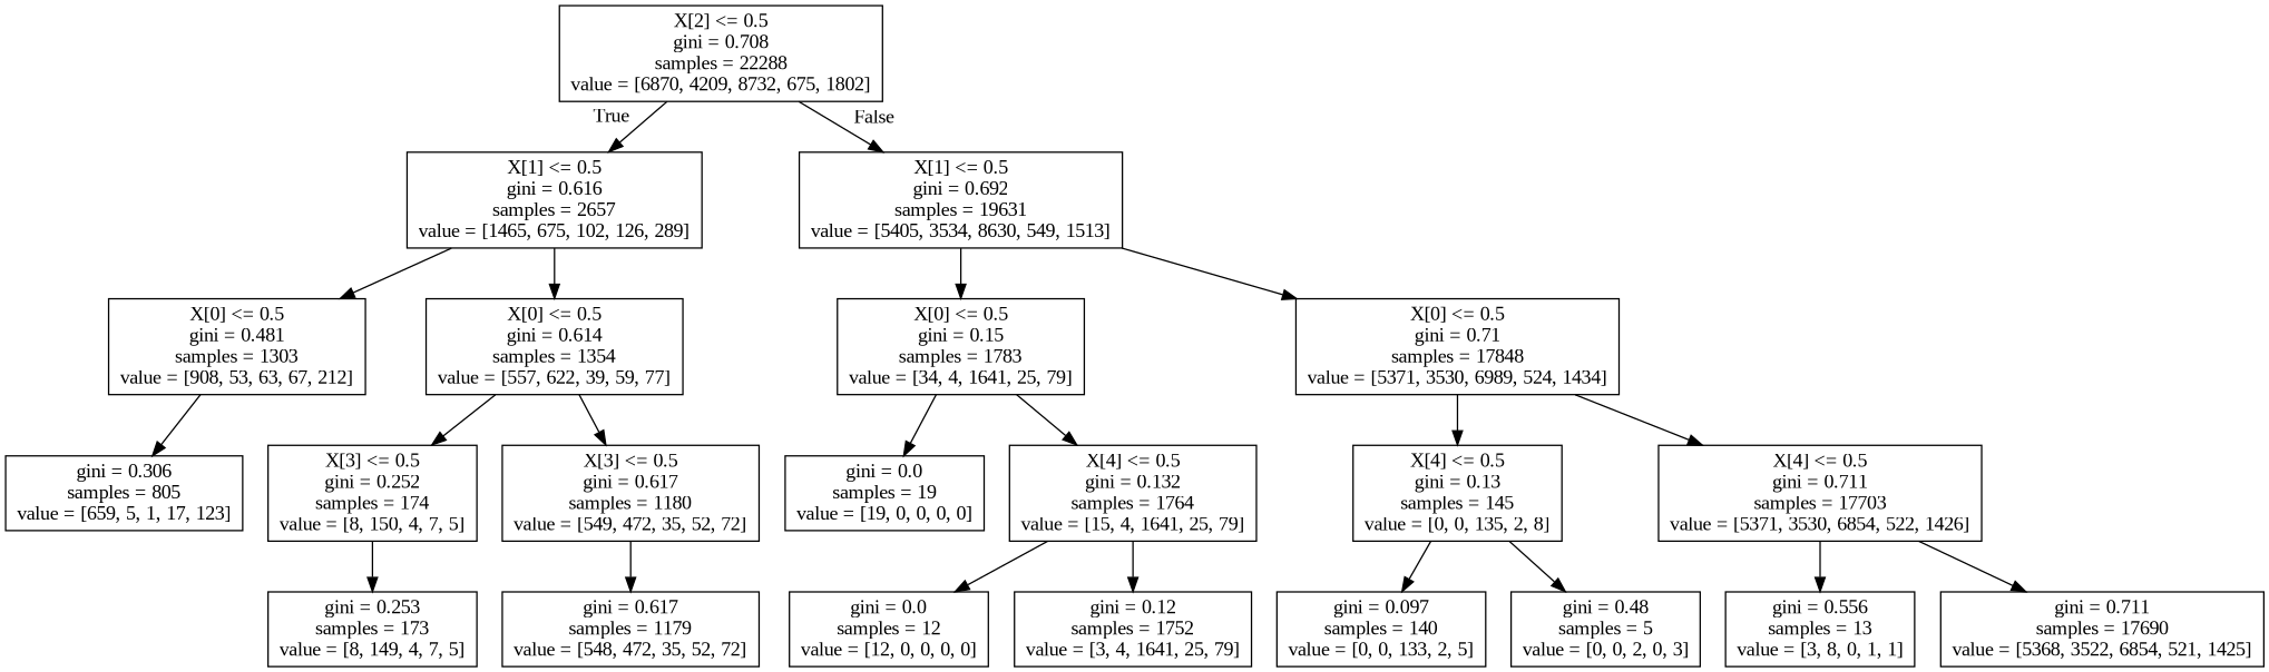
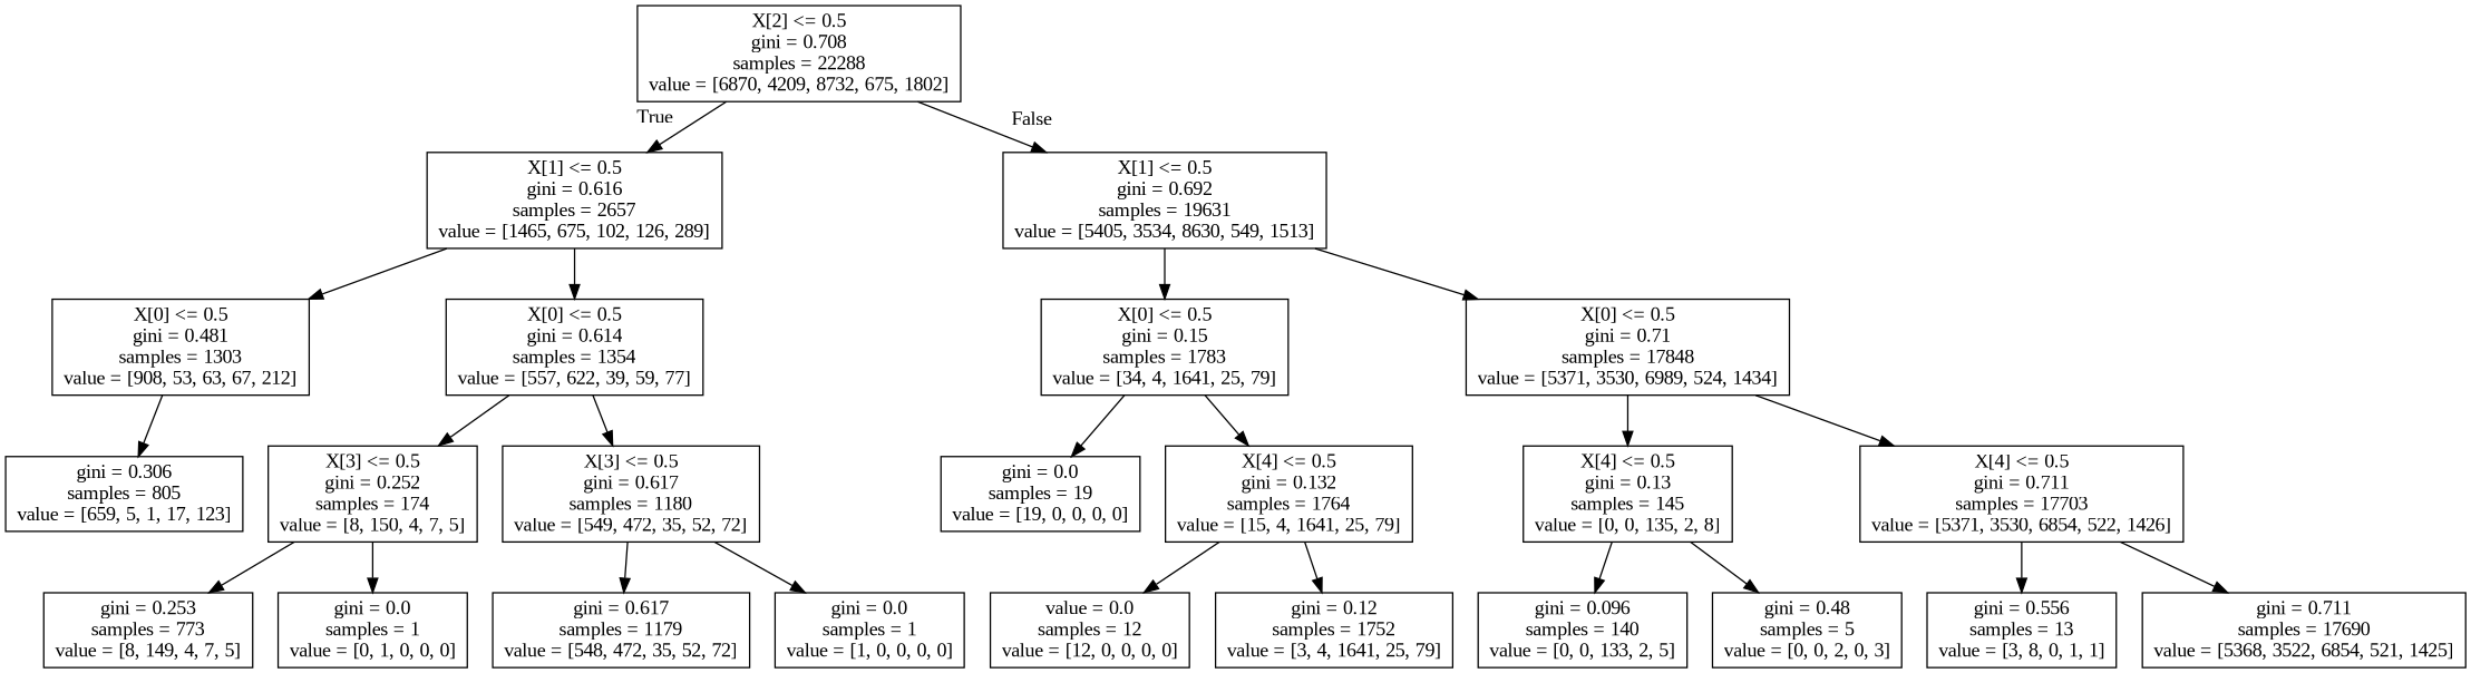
  digraph {
    fontname="Liberation Serif"
    node [fontname="Liberation Serif" shape=box]
    edge [fontname="Liberation Serif"]
    n1 [label="X[2] <= 0.5\ngini = 0.708\nsamples = 22288\nvalue = [6870, 4209, 8732, 675, 1802]"]
    n2 [label="X[1] <= 0.5\ngini = 0.616\nsamples = 2657\nvalue = [1465, 675, 102, 126, 289]"]
    n3 [label="X[1] <= 0.5\ngini = 0.692\nsamples = 19631\nvalue = [5405, 3534, 8630, 549, 1513]"]
    n4 [label="X[0] <= 0.5\ngini = 0.481\nsamples = 1303\nvalue = [908, 53, 63, 67, 212]"]
    n5 [label="X[0] <= 0.5\ngini = 0.614\nsamples = 1354\nvalue = [557, 622, 39, 59, 77]"]
    n6 [label="X[0] <= 0.5\ngini = 0.15\nsamples = 1783\nvalue = [34, 4, 1641, 25, 79]"]
    n7 [label="X[0] <= 0.5\ngini = 0.71\nsamples = 17848\nvalue = [5371, 3530, 6989, 524, 1434]"]
    n8 [label="gini = 0.306\nsamples = 805\nvalue = [659, 5, 1, 17, 123]"]
    n9 [label="X[3] <= 0.5\ngini = 0.252\nsamples = 174\nvalue = [8, 150, 4, 7, 5]"]
    n10 [label="X[3] <= 0.5\ngini = 0.617\nsamples = 1180\nvalue = [549, 472, 35, 52, 72]"]
-   n11 [label="gini = 0.253\nsamples = 173\nvalue = [8, 149, 4, 7, 5]"]
+   n11 [label="gini = 0.253\nsamples = 773\nvalue = [8, 149, 4, 7, 5]"]
+   n12 [label="gini = 0.0\nsamples = 1\nvalue = [0, 1, 0, 0, 0]"]
    n13 [label="gini = 0.617\nsamples = 1179\nvalue = [548, 472, 35, 52, 72]"]
+   n14 [label="gini = 0.0\nsamples = 1\nvalue = [1, 0, 0, 0, 0]"]
    n15 [label="gini = 0.0\nsamples = 19\nvalue = [19, 0, 0, 0, 0]"]
    n16 [label="X[4] <= 0.5\ngini = 0.132\nsamples = 1764\nvalue = [15, 4, 1641, 25, 79]"]
    n17 [label="X[4] <= 0.5\ngini = 0.13\nsamples = 145\nvalue = [0, 0, 135, 2, 8]"]
    n18 [label="X[4] <= 0.5\ngini = 0.711\nsamples = 17703\nvalue = [5371, 3530, 6854, 522, 1426]"]
-   n19 [label="gini = 0.0\nsamples = 12\nvalue = [12, 0, 0, 0, 0]"]
+   n19 [label="value = 0.0\nsamples = 12\nvalue = [12, 0, 0, 0, 0]"]
    n20 [label="gini = 0.12\nsamples = 1752\nvalue = [3, 4, 1641, 25, 79]"]
-   n21 [label="gini = 0.097\nsamples = 140\nvalue = [0, 0, 133, 2, 5]"]
+   n21 [label="gini = 0.096\nsamples = 140\nvalue = [0, 0, 133, 2, 5]"]
    n22 [label="gini = 0.48\nsamples = 5\nvalue = [0, 0, 2, 0, 3]"]
    n23 [label="gini = 0.556\nsamples = 13\nvalue = [3, 8, 0, 1, 1]"]
    n24 [label="gini = 0.711\nsamples = 17690\nvalue = [5368, 3522, 6854, 521, 1425]"]
    n1 -> n2 [headlabel=True labelangle=45 labeldistance=2.5]
    n1 -> n3 [headlabel=False labelangle=-45 labeldistance=2.5]
    n2 -> n4
    n2 -> n5
    n3 -> n6
    n3 -> n7
    n4 -> n8
    n5 -> n9
    n5 -> n10
    n6 -> n15
    n6 -> n16
    n7 -> n17
    n7 -> n18
    n9 -> n11
+   n9 -> n12
    n10 -> n13
+   n10 -> n14
    n16 -> n19
    n16 -> n20
    n17 -> n21
    n17 -> n22
    n18 -> n23
    n18 -> n24
  }
